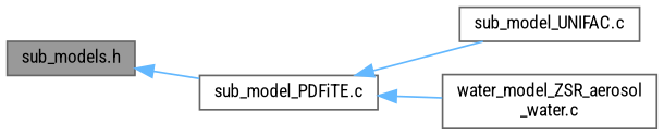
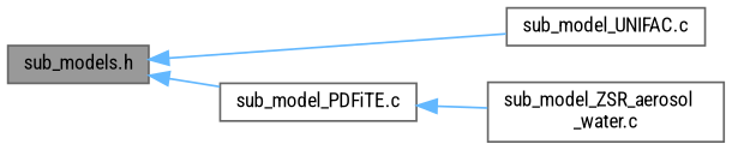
  digraph {
    fontname="Roboto Condensed"
    rankdir=LR
    node [color=grey40 fillcolor=white fontname="Roboto Condensed" fontsize=10 shape=box style=filled]
    edge [color=steelblue1 dir=back fontname="Roboto Condensed" fontsize=10 labelfontname=Helvetica labelfontsize=10 style=solid]
    n1 [color=gray40 fillcolor=grey60 fontcolor=black height=0.2 label="sub_models.h" width=0.4]
    n2 [height=0.2 label="sub_model_PDFiTE.c" width=0.4]
    n3 [height=0.2 label="sub_model_UNIFAC.c" width=0.4]
-   n4 [height=0.2 label="water_model_ZSR_aerosol\l_water.c" width=0.4]
+   n4 [height=0.2 label="sub_model_ZSR_aerosol\l_water.c" width=0.4]
    n1 -> n2
-   n2 -> n3
+   n1 -> n3
    n2 -> n4
  }
